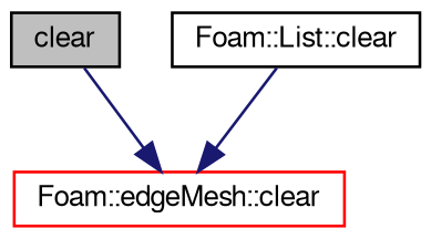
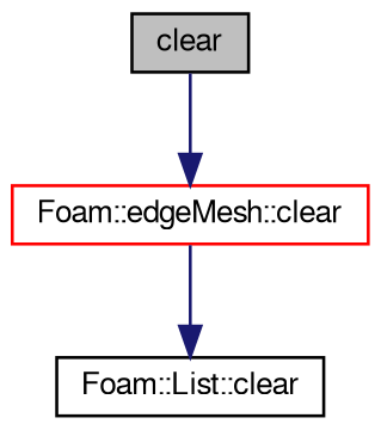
  digraph {
    rankdir=TB
    node [color=black fontname=FreeSans fontsize=10 shape=record]
    edge [color=midnightblue fontname=FreeSans fontsize=10 labelfontname=FreeSans labelfontsize=10 style=solid]
    n1 [fillcolor=grey75 fontcolor=black height=0.2 label=clear style=filled width=0.4]
    n2 [color=red height=0.2 label="Foam::edgeMesh::clear" width=0.4]
    n3 [height=0.2 label="Foam::List::clear" width=0.4]
    n1 -> n2
-   n3 -> n2
+   n2 -> n3
  }
